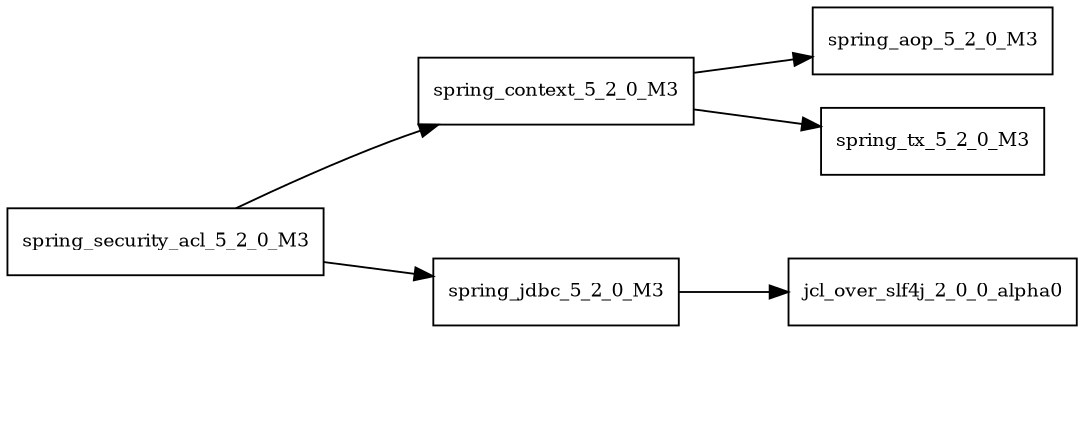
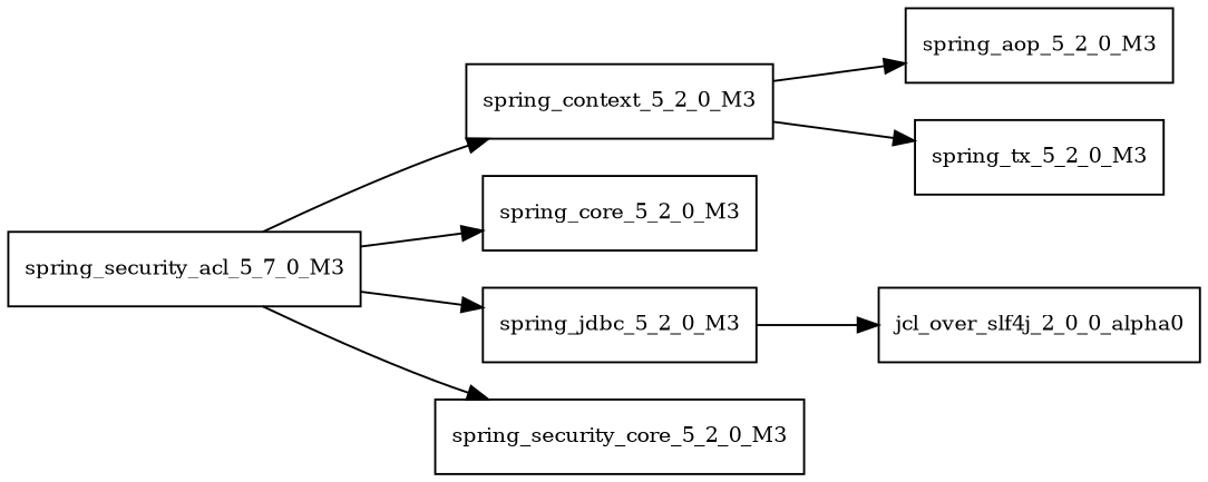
  digraph {
    rankdir=LR
    node [fontsize=10.0 shape=box]
-   spring_security_acl_5_2_0_M3
+   spring_security_acl_5_2_0_M3 [label=spring_security_acl_5_7_0_M3]
    spring_context_5_2_0_M3
+   spring_core_5_2_0_M3
    spring_jdbc_5_2_0_M3
+   spring_security_core_5_2_0_M3
    spring_aop_5_2_0_M3
    spring_tx_5_2_0_M3
    jcl_over_slf4j_2_0_0_alpha0
    spring_security_acl_5_2_0_M3 -> spring_context_5_2_0_M3
+   spring_security_acl_5_2_0_M3 -> spring_core_5_2_0_M3
    spring_security_acl_5_2_0_M3 -> spring_jdbc_5_2_0_M3
+   spring_security_acl_5_2_0_M3 -> spring_security_core_5_2_0_M3
    spring_context_5_2_0_M3 -> spring_aop_5_2_0_M3
    spring_context_5_2_0_M3 -> spring_tx_5_2_0_M3
    spring_jdbc_5_2_0_M3 -> jcl_over_slf4j_2_0_0_alpha0
  }
